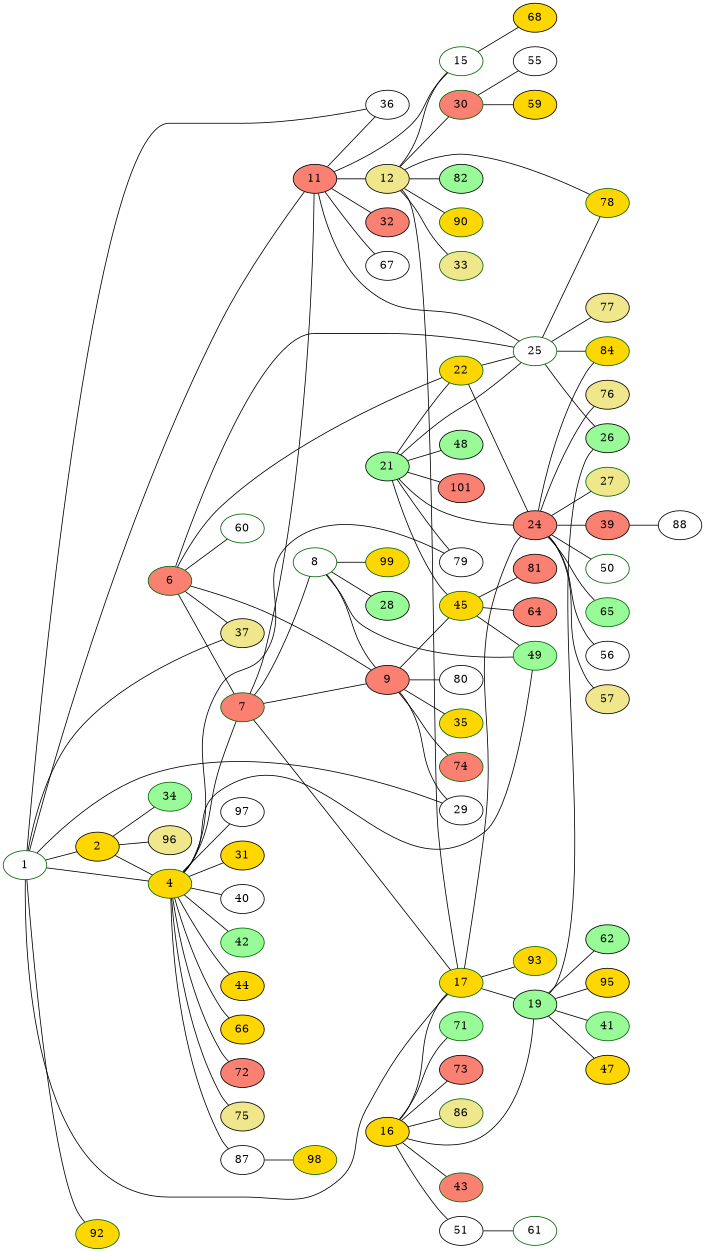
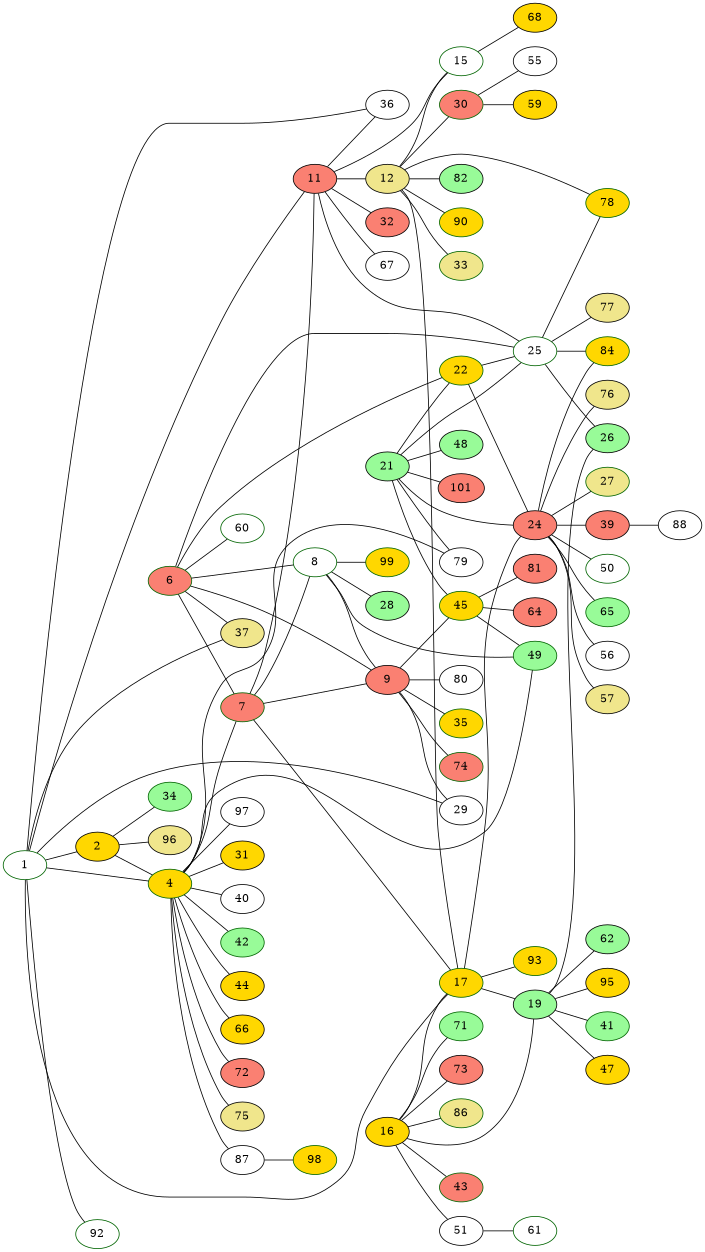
  graph {
    rankdir=LR
    node [color=black fillcolor=gold style=filled]
    1 [color=darkgreen fillcolor=white super="+3"]
    2 [super="+38"]
    4 [color=darkgreen super="+5"]
    11 [fillcolor=salmon super="+14"]
    17 [color=darkgreen super="+18"]
    29 [fillcolor=white]
    36 [fillcolor=white]
    37 [fillcolor=khaki super="+46"]
-   92 [color=darkgreen]
+   92 [color=darkgreen fillcolor=white]
    34 [color=darkgreen fillcolor=palegreen]
    96 [fillcolor=khaki]
    7 [color=darkgreen fillcolor=salmon super="+70"]
    31
    40 [fillcolor=white super="+69"]
    42 [color=darkgreen fillcolor=palegreen]
    44 [super="+94"]
    49 [color=darkgreen fillcolor=palegreen super="+58"]
    66
    72 [fillcolor=salmon]
    75 [fillcolor=khaki]
    79 [fillcolor=white]
    87 [fillcolor=white]
    97 [fillcolor=white]
    25 [color=darkgreen fillcolor=white super="+63"]
    12 [fillcolor=khaki super="+13"]
    15 [color=darkgreen fillcolor=white]
    32 [fillcolor=salmon]
    67 [fillcolor=white]
    19 [fillcolor=palegreen super="+54"]
    24 [fillcolor=salmon super="+85"]
    93 [color=darkgreen]
    8 [color=darkgreen fillcolor=white super="+104"]
    9 [fillcolor=salmon super="+91"]
    21 [fillcolor=palegreen super="+23"]
    22 [color=darkgreen]
    45 [color=darkgreen super="+53"]
    48 [fillcolor=palegreen]
    101 [fillcolor=salmon]
    98 [color=darkgreen]
    6 [color=darkgreen fillcolor=salmon super="+10"]
    60 [color=darkgreen fillcolor=white]
    28 [fillcolor=palegreen]
    99 [color=darkgreen]
    35 [color=darkgreen]
    74 [color=darkgreen fillcolor=salmon]
    80 [fillcolor=white]
    78 [color=darkgreen]
    26 [fillcolor=palegreen super="+83"]
    77 [fillcolor=khaki super="+89"]
    84 [color=darkgreen]
    64 [fillcolor=salmon]
    81 [fillcolor=salmon]
    30 [color=darkgreen fillcolor=salmon]
    33 [color=darkgreen fillcolor=khaki]
    82 [fillcolor=palegreen]
    90 [color=darkgreen super="+103"]
    68
    55 [fillcolor=white]
    59
    16 [super="+20"]
    43 [color=darkgreen fillcolor=salmon]
    51 [fillcolor=white super="+102"]
    71 [color=darkgreen fillcolor=palegreen]
    73 [fillcolor=salmon]
    86 [color=darkgreen fillcolor=khaki]
    41 [color=darkgreen fillcolor=palegreen]
    47
    62 [fillcolor=palegreen]
    95
    61 [color=darkgreen fillcolor=white]
    27 [color=darkgreen fillcolor=khaki]
    39 [fillcolor=salmon super="+52"]
    50 [color=darkgreen fillcolor=white]
    56 [fillcolor=white]
    57 [fillcolor=khaki]
    65 [color=darkgreen fillcolor=palegreen super="+100"]
    76 [fillcolor=khaki]
    88 [fillcolor=white]
    1 -- 2 [weight=2]
    1 -- 4 [weight=4]
    1 -- 11
    1 -- 17
    1 -- 29
    1 -- 36
    1 -- 37
    1 -- 92
    2 -- 4 [weight=2]
    2 -- 34
    2 -- 96
    4 -- 7
    4 -- 31
    4 -- 40
    4 -- 42
    4 -- 44
    4 -- 49
    4 -- 66
    4 -- 72
    4 -- 75
    4 -- 79
    4 -- 87
    4 -- 97
    11 -- 36
    11 -- 25
    11 -- 12 [weight=4]
    11 -- 15 [weight=2]
    11 -- 32
    11 -- 67
    17 -- 19 [weight=2]
    17 -- 24
    17 -- 93
    7 -- 11
    7 -- 17
    7 -- 8
    7 -- 9
    87 -- 98
    25 -- 78
    25 -- 26
    25 -- 77
    25 -- 84
    12 -- 17
    12 -- 15 [weight=2]
    12 -- 78
    12 -- 30
    12 -- 33
    12 -- 82
    12 -- 90
    15 -- 68
    19 -- 26
    19 -- 41
    19 -- 47
    19 -- 62
    19 -- 95
    24 -- 84
    24 -- 27
    24 -- 39
    24 -- 50
    24 -- 56
    24 -- 57
    24 -- 65
    24 -- 76
    8 -- 49
    8 -- 9
    8 -- 28
    8 -- 99
    9 -- 29
    9 -- 45
    9 -- 35
    9 -- 74
    9 -- 80
    21 -- 79
    21 -- 25 [weight=2]
    21 -- 24 [weight=2]
    21 -- 22 [weight=2]
    21 -- 45
    21 -- 48
    21 -- 101
    22 -- 25
    22 -- 24
    45 -- 49
    45 -- 64
    45 -- 81
    6 -- 37
    6 -- 7 [weight=2]
    6 -- 25
+   6 -- 8 [weight=2]
    6 -- 9 [weight=2]
    6 -- 22
    6 -- 60
    30 -- 55
    30 -- 59
    16 -- 17 [weight=4]
    16 -- 19 [weight=2]
    16 -- 43
    16 -- 51
    16 -- 71
    16 -- 73
    16 -- 86
    51 -- 61
    39 -- 88
  }
